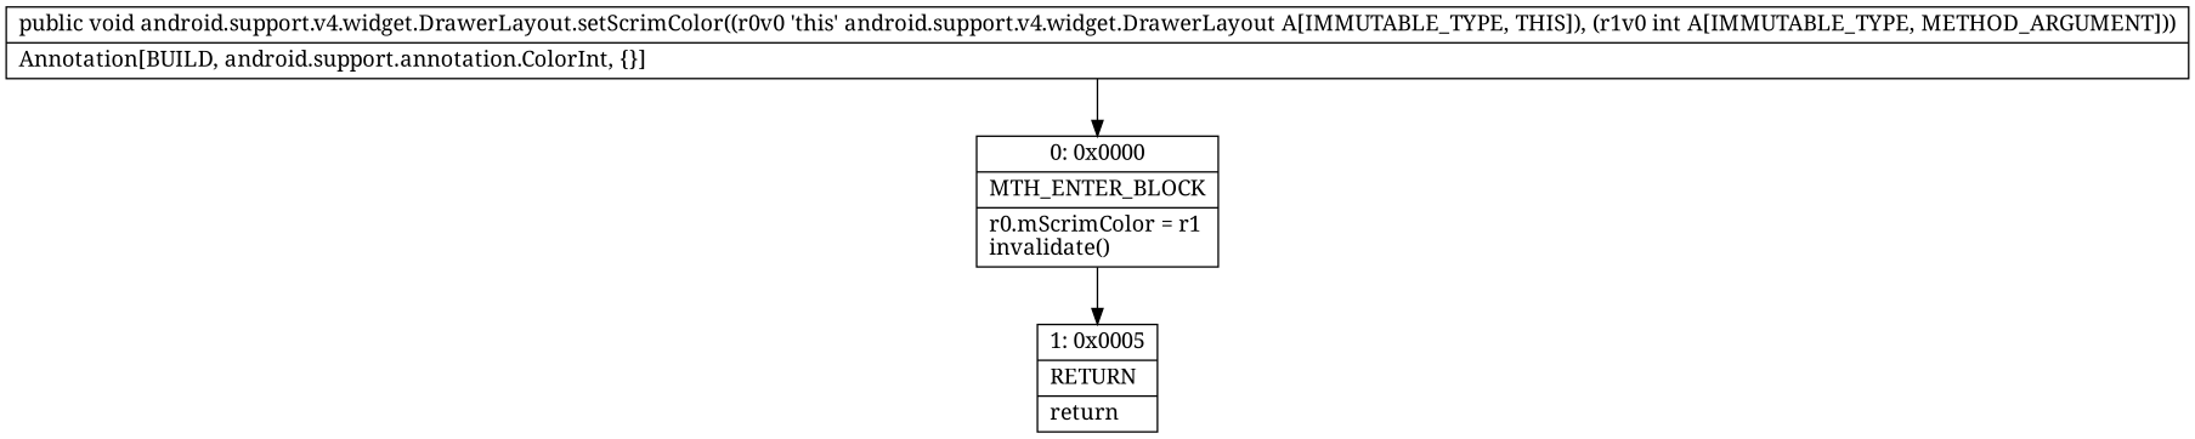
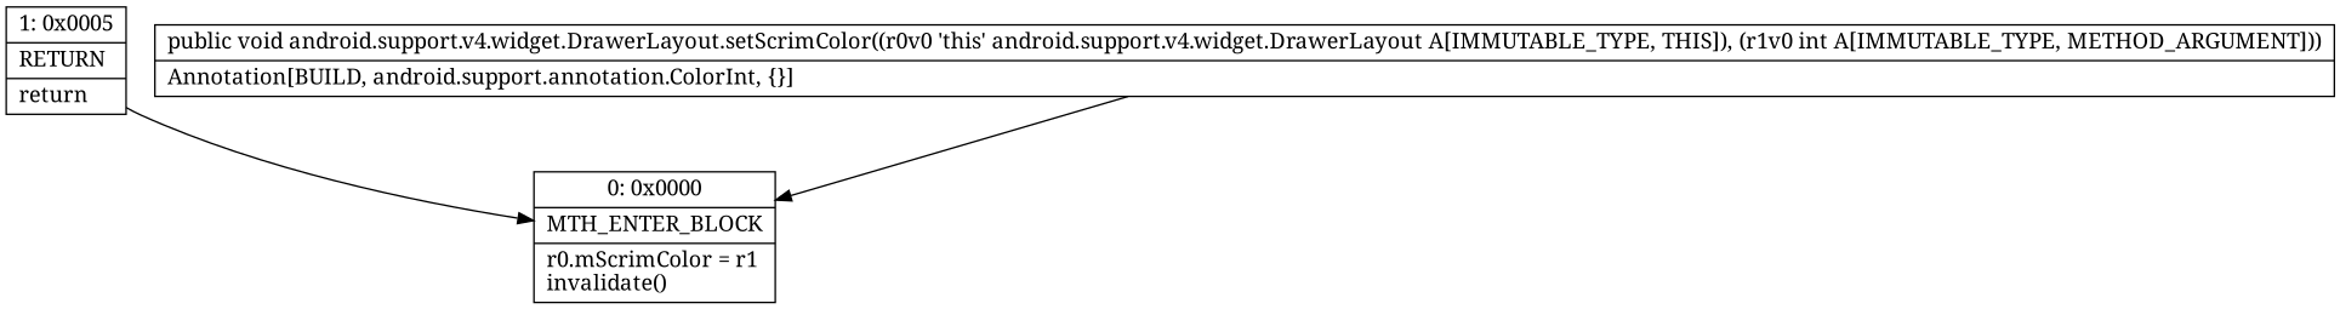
  digraph {
    fontname="Noto Serif"
    node [shape=record fontname="Noto Serif"]
    edge [fontname="Noto Serif"]
    n1 [label="{0\:\ 0x0000|MTH_ENTER_BLOCK\l|r0.mScrimColor = r1\linvalidate()\l}"]
    n2 [label="{1\:\ 0x0005|RETURN\l|return\l}"]
    n3 [label="{public void android.support.v4.widget.DrawerLayout.setScrimColor((r0v0 'this' android.support.v4.widget.DrawerLayout A[IMMUTABLE_TYPE, THIS]), (r1v0 int A[IMMUTABLE_TYPE, METHOD_ARGUMENT]))  | Annotation[BUILD, android.support.annotation.ColorInt, \{\}]\l}"]
-   n1 -> n2
+   n2 -> n1
    n3 -> n1
  }
